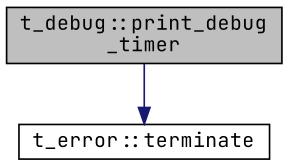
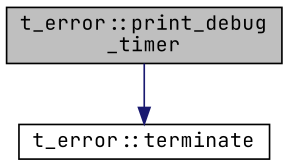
  digraph {
    rankdir=TB
    fontname="JetBrains Mono"
    node [color=black fontname="JetBrains Mono" fontsize=12 shape=record]
-   n1 [fillcolor=grey75 fontcolor=black height=0.2 label="t_debug::print_debug\l_timer" style=filled width=0.4]
+   n1 [fillcolor=grey75 fontcolor=black height=0.2 label="t_error::print_debug\l_timer" style=filled width=0.4]
    n2 [height=0.2 label="t_error::terminate" width=0.4]
    n1 -> n2 [color=midnightblue fontname="JetBrains Mono" fontsize=12 labelfontname=Helvetica labelfontsize=12 style=solid]
  }
